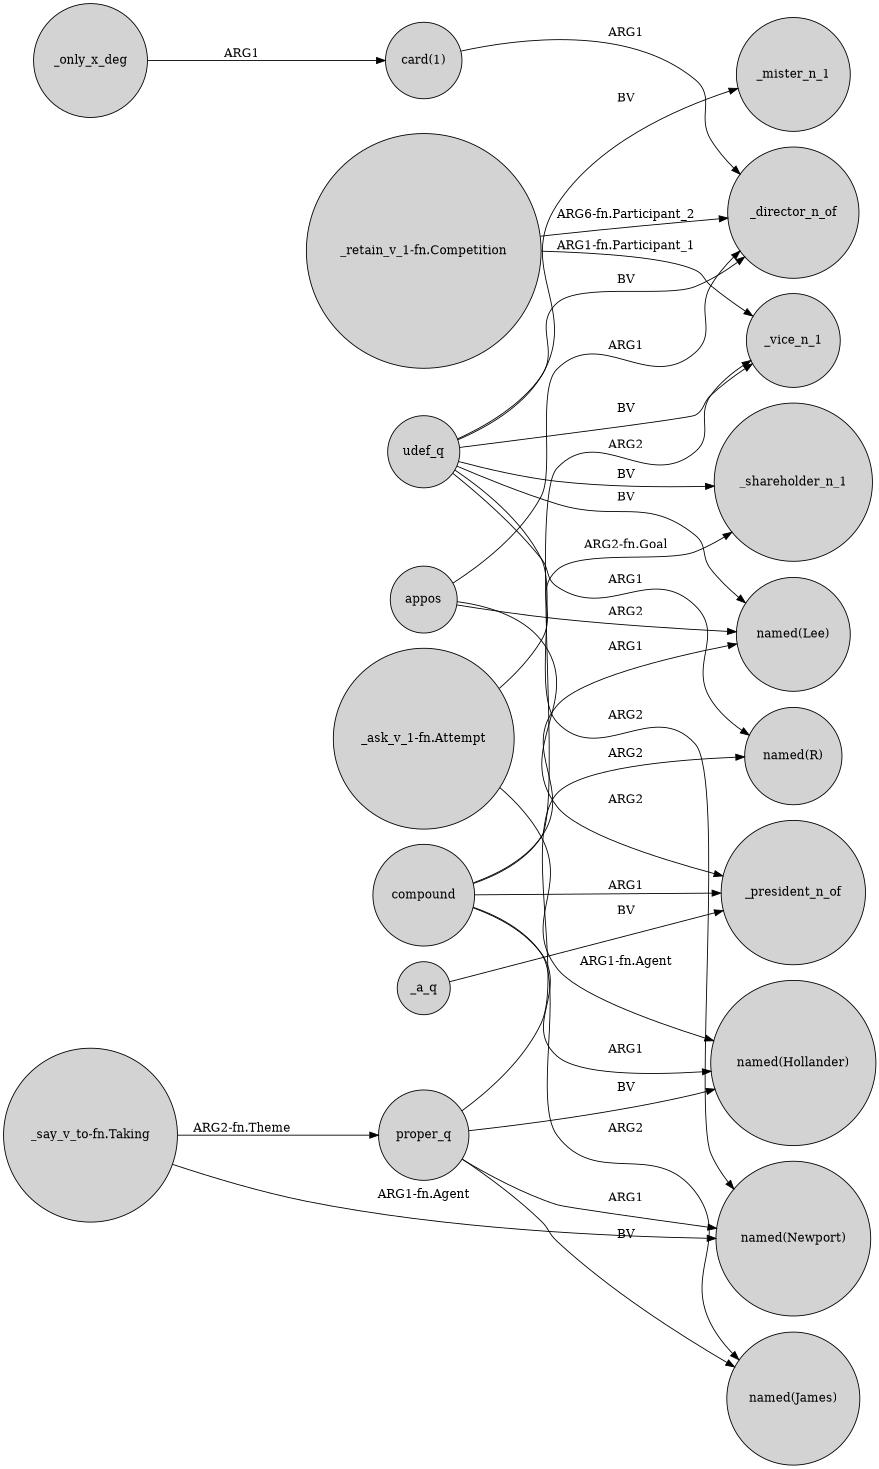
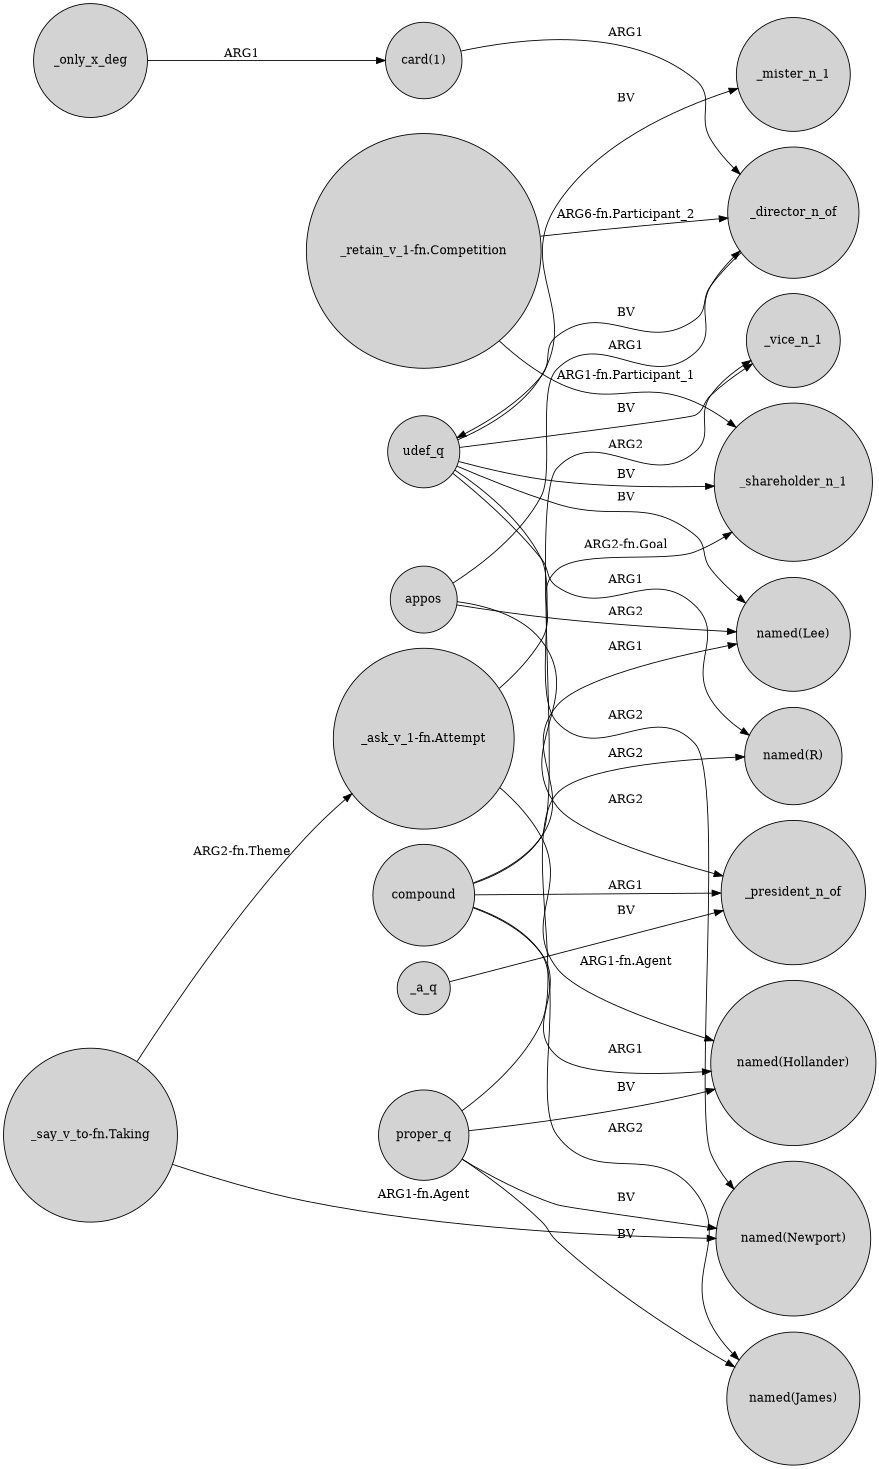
  digraph {
    rankdir=LR
    node [shape=circle style=filled]
    udef_q
    _director_n_of
    _mister_n_1
    "named(Lee)"
    _shareholder_n_1
    _vice_n_1
    "named(Newport)"
    "named(R)"
    appos
    _president_n_of
    compound
    "named(James)"
    "named(Hollander)"
    "_ask_v_1-fn.Attempt"
    "_retain_v_1-fn.Competition"
    proper_q
    _a_q
    "_say_v_to-fn.Taking"
    _only_x_deg
    "card(1)"
-   udef_q -> _director_n_of [label=BV]
+   _director_n_of -> udef_q [label=BV]
    udef_q -> _mister_n_1 [label=BV]
    udef_q -> "named(Lee)" [label=BV]
    udef_q -> _shareholder_n_1 [label=BV]
    udef_q -> _vice_n_1 [label=BV]
    udef_q -> "named(Newport)" [label=ARG2]
    udef_q -> "named(R)" [label=ARG1]
    appos -> _director_n_of [label=ARG1]
    appos -> "named(Lee)" [label=ARG2]
    appos -> _president_n_of [label=ARG2]
    compound -> "named(Lee)" [label=ARG1]
    compound -> _vice_n_1 [label=ARG2]
    compound -> _president_n_of [label=ARG1]
    compound -> "named(James)" [label=ARG2]
    compound -> "named(Hollander)" [label=ARG1]
    "_ask_v_1-fn.Attempt" -> _shareholder_n_1 [label="ARG2-fn.Goal"]
    "_ask_v_1-fn.Attempt" -> "named(Hollander)" [label="ARG1-fn.Agent"]
    "_retain_v_1-fn.Competition" -> _director_n_of [label="ARG6-fn.Participant_2"]
-   "_retain_v_1-fn.Competition" -> _vice_n_1 [label="ARG1-fn.Participant_1"]
-   proper_q -> "named(Newport)" [label=ARG1]
+   "_retain_v_1-fn.Competition" -> _shareholder_n_1 [label="ARG1-fn.Participant_1"]
+   proper_q -> "named(Newport)" [label=BV]
    proper_q -> "named(R)" [label=ARG2]
    proper_q -> "named(James)" [label=BV]
    proper_q -> "named(Hollander)" [label=BV]
    _a_q -> _president_n_of [label=BV]
    "_say_v_to-fn.Taking" -> "named(Newport)" [label="ARG1-fn.Agent"]
-   "_say_v_to-fn.Taking" -> proper_q [label="ARG2-fn.Theme"]
+   "_say_v_to-fn.Taking" -> "_ask_v_1-fn.Attempt" [label="ARG2-fn.Theme"]
    _only_x_deg -> "card(1)" [label=ARG1]
    "card(1)" -> _director_n_of [label=ARG1]
  }
